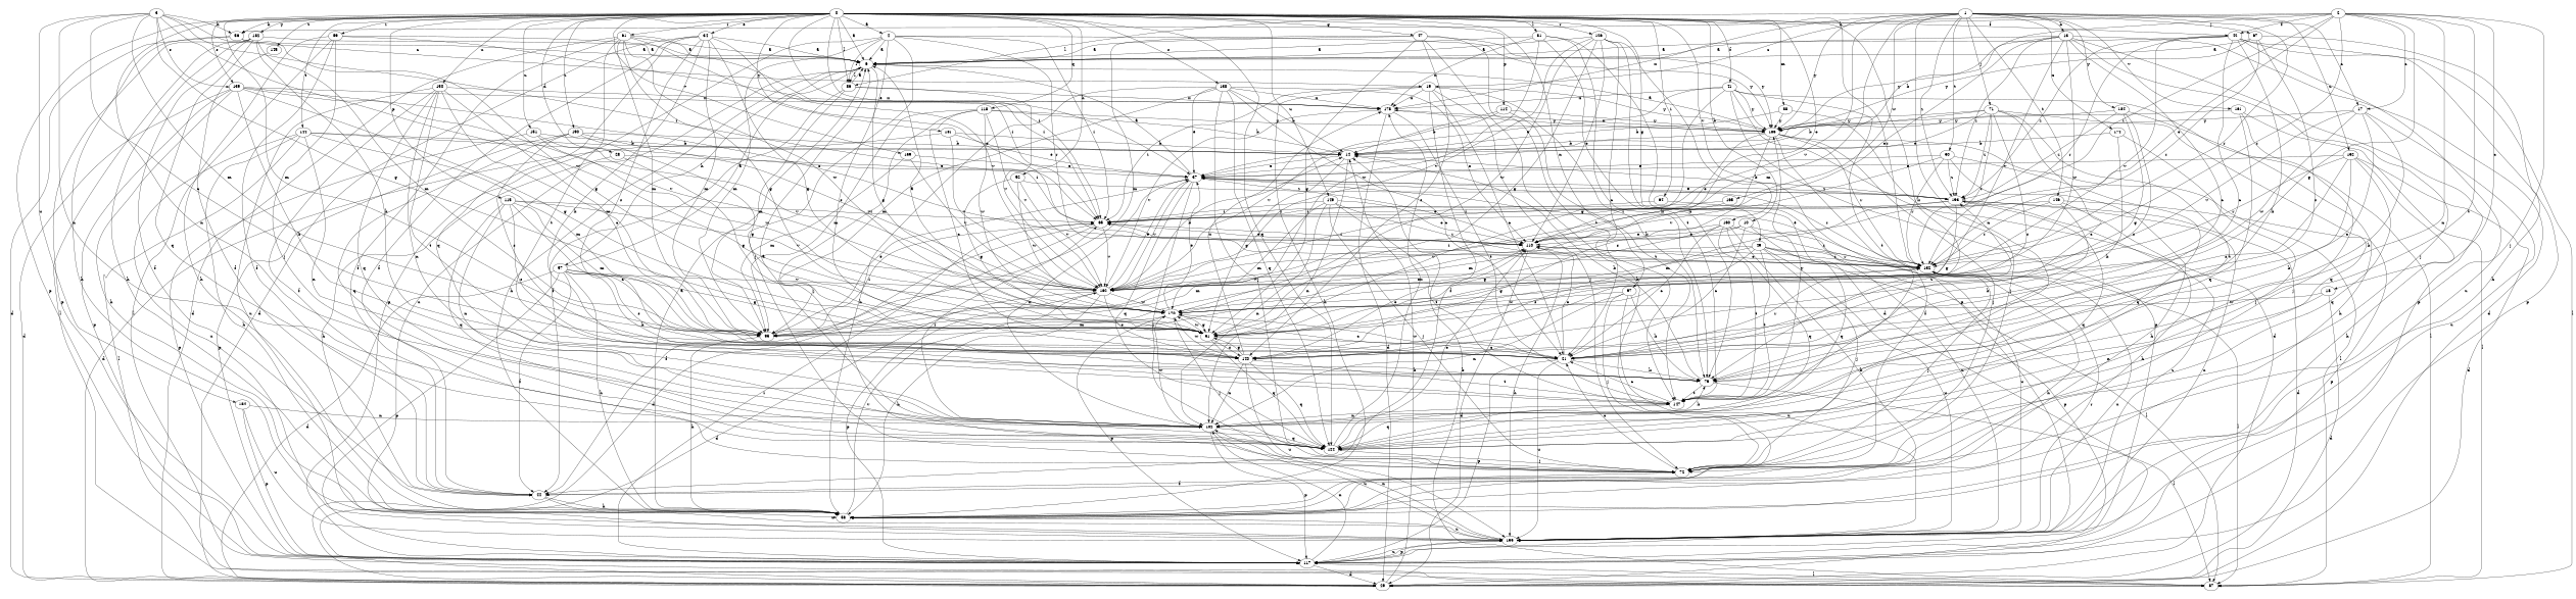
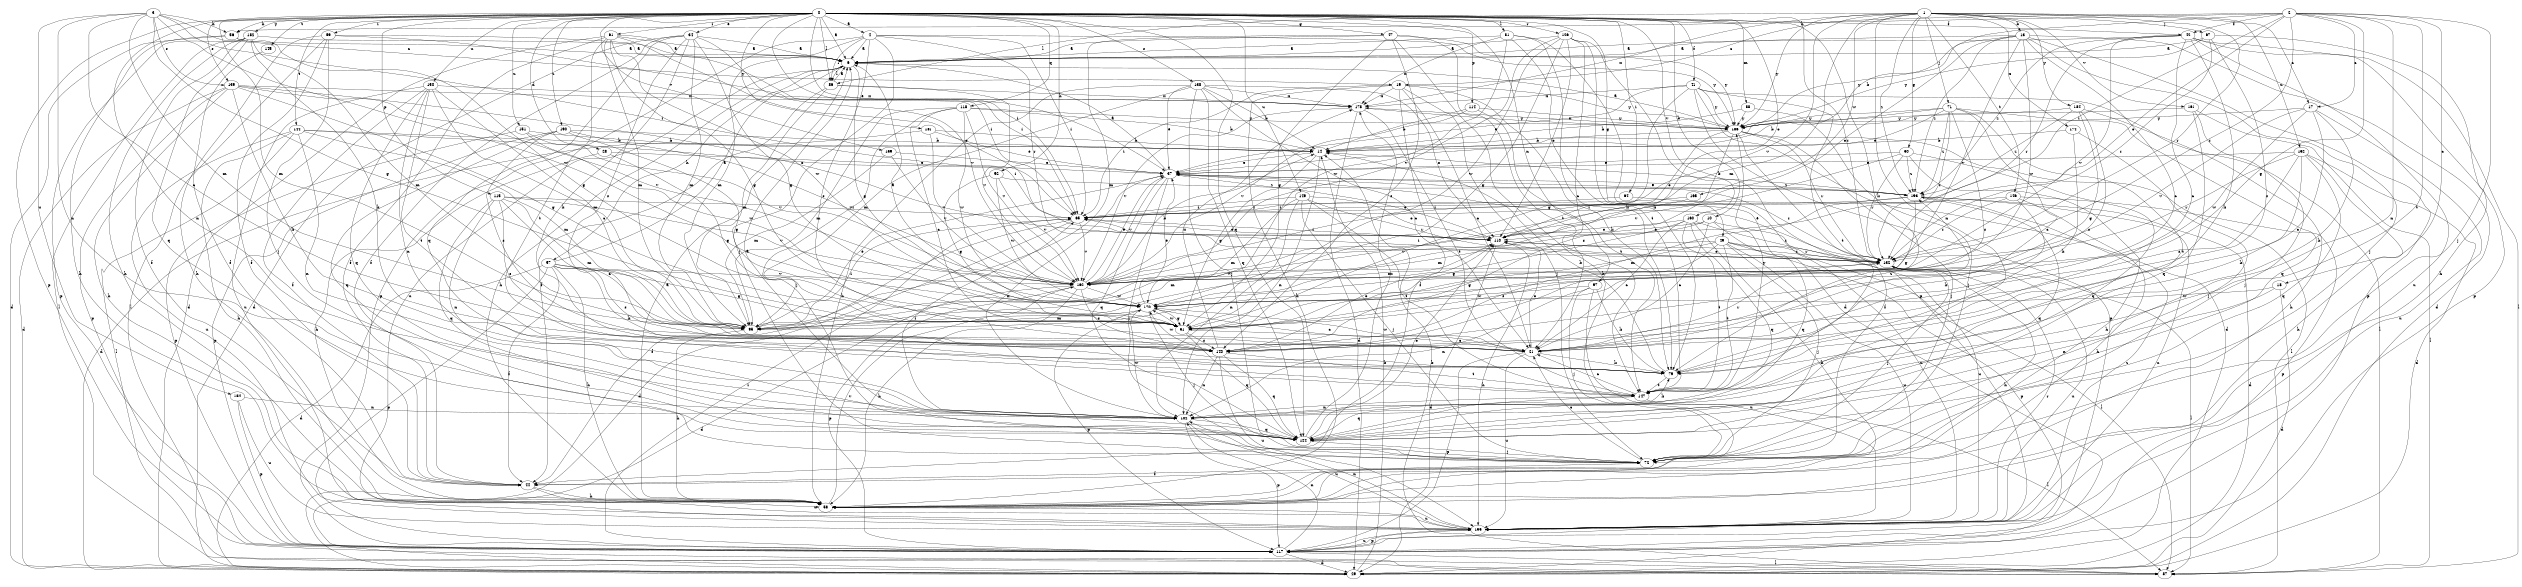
  strict digraph {
    0
    4
    6
    10
    28
    34
    37
    41
    42
    47
    49
    52
    56
    59
    61
    64
    65
    79
    81
    86
    88
    95
    97
    102
    110
    114
    115
    117
    118
    124
    126
    132
    138
    139
    144
    145
    149
    150
    151
    159
    160
    181
    182
    190
    186
    72
    140
    51
    57
    58
    155
    162
    21
    29
    44
    193
    178
    147
    87
    170
    14
    1
    13
    17
    50
    67
    71
    146
    152
    161
    165
    174
    184
    2
    18
    19
    3
    154
    0 -> 4 [label=a]
    0 -> 6 [label=a]
    0 -> 10 [label=b]
    0 -> 28 [label=d]
    0 -> 34 [label=e]
    0 -> 37 [label=e]
    0 -> 41 [label=f]
    0 -> 42 [label=f]
    0 -> 47 [label=g]
    0 -> 49 [label=g]
    0 -> 52 [label=h]
    0 -> 56 [label=h]
    0 -> 59 [label=i]
    0 -> 61 [label=i]
    0 -> 64 [label=i]
    0 -> 65 [label=i]
    0 -> 79 [label=k]
    0 -> 81 [label=l]
    0 -> 86 [label=l]
    0 -> 88 [label=m]
    0 -> 95 [label=m]
    0 -> 97 [label=n]
    0 -> 102 [label=n]
    0 -> 110 [label=o]
    0 -> 114 [label=p]
    0 -> 115 [label=p]
    0 -> 117 [label=p]
    0 -> 118 [label=q]
    0 -> 124 [label=q]
    0 -> 126 [label=r]
    0 -> 132 [label=r]
    0 -> 138 [label=s]
    0 -> 139 [label=s]
    0 -> 144 [label=t]
    0 -> 145 [label=t]
    0 -> 149 [label=u]
    0 -> 150 [label=u]
    0 -> 151 [label=u]
    0 -> 159 [label=v]
    0 -> 160 [label=v]
    0 -> 181 [label=y]
    0 -> 182 [label=y]
    0 -> 190 [label=z]
    4 -> 6 [label=a]
    4 -> 65 [label=i]
    4 -> 86 [label=l]
    4 -> 95 [label=m]
    4 -> 117 [label=p]
    4 -> 132 [label=r]
    4 -> 186 [label=y]
    4 -> 72 [label=j]
    4 -> 140 [label=s]
    6 -> 86 [label=l]
    6 -> 51 [label=g]
    6 -> 57 [label=h]
    6 -> 58 [label=h]
    6 -> 155 [label=u]
    10 -> 110 [label=o]
    10 -> 124 [label=q]
    10 -> 155 [label=u]
    10 -> 162 [label=v]
    10 -> 21 [label=c]
    28 -> 37 [label=e]
    28 -> 51 [label=g]
    28 -> 58 [label=h]
    34 -> 6 [label=a]
    34 -> 79 [label=k]
    34 -> 95 [label=m]
    34 -> 124 [label=q]
    34 -> 140 [label=s]
    34 -> 51 [label=g]
    34 -> 162 [label=v]
    34 -> 29 [label=d]
    34 -> 44 [label=f]
    37 -> 6 [label=a]
    37 -> 102 [label=n]
    37 -> 110 [label=o]
    37 -> 124 [label=q]
    37 -> 132 [label=r]
    37 -> 72 [label=j]
    37 -> 162 [label=v]
    37 -> 193 [label=z]
    41 -> 37 [label=e]
    41 -> 117 [label=p]
    41 -> 186 [label=y]
    41 -> 51 [label=g]
    41 -> 29 [label=d]
    41 -> 178 [label=x]
    41 -> 147 [label=t]
    41 -> 87 [label=l]
    42 -> 6 [label=a]
    42 -> 79 [label=k]
    42 -> 117 [label=p]
    42 -> 132 [label=r]
    42 -> 155 [label=u]
    42 -> 162 [label=v]
    42 -> 21 [label=c]
    42 -> 193 [label=z]
    42 -> 87 [label=l]
    47 -> 6 [label=a]
    47 -> 95 [label=m]
    47 -> 186 [label=y]
    47 -> 140 [label=s]
    47 -> 51 [label=g]
    47 -> 58 [label=h]
    47 -> 147 [label=t]
    49 -> 95 [label=m]
    49 -> 117 [label=p]
    49 -> 132 [label=r]
    49 -> 72 [label=j]
    49 -> 140 [label=s]
    49 -> 51 [label=g]
    49 -> 155 [label=u]
    49 -> 147 [label=t]
    49 -> 87 [label=l]
    52 -> 51 [label=g]
    52 -> 162 [label=v]
    52 -> 193 [label=z]
    52 -> 170 [label=w]
    56 -> 6 [label=a]
    56 -> 51 [label=g]
    56 -> 58 [label=h]
    56 -> 29 [label=d]
    59 -> 6 [label=a]
    59 -> 65 [label=i]
    59 -> 72 [label=j]
    59 -> 58 [label=h]
    59 -> 44 [label=f]
    59 -> 87 [label=l]
    61 -> 6 [label=a]
    61 -> 65 [label=i]
    61 -> 95 [label=m]
    61 -> 110 [label=o]
    61 -> 51 [label=g]
    61 -> 29 [label=d]
    61 -> 44 [label=f]
    61 -> 147 [label=t]
    61 -> 170 [label=w]
    64 -> 65 [label=i]
    64 -> 155 [label=u]
    65 -> 110 [label=o]
    65 -> 162 [label=v]
    65 -> 29 [label=d]
    65 -> 44 [label=f]
    79 -> 147 [label=t]
-   79 -> 87 [label=l]
+   147 -> 87 [label=l]
    79 -> 14 [label=b]
    81 -> 6 [label=a]
    81 -> 79 [label=k]
    81 -> 29 [label=d]
    81 -> 178 [label=x]
    81 -> 147 [label=t]
    81 -> 170 [label=w]
    86 -> 6 [label=a]
    86 -> 95 [label=m]
    86 -> 162 [label=v]
    86 -> 44 [label=f]
    86 -> 178 [label=x]
    88 -> 186 [label=y]
    88 -> 72 [label=j]
    88 -> 14 [label=b]
    95 -> 37 [label=e]
    95 -> 65 [label=i]
    95 -> 58 [label=h]
    97 -> 79 [label=k]
    97 -> 102 [label=n]
    97 -> 72 [label=j]
    97 -> 155 [label=u]
    97 -> 170 [label=w]
    102 -> 65 [label=i]
    102 -> 79 [label=k]
    102 -> 117 [label=p]
    102 -> 124 [label=q]
    102 -> 155 [label=u]
    102 -> 170 [label=w]
    110 -> 65 [label=i]
    110 -> 132 [label=r]
    110 -> 155 [label=h]
    110 -> 29 [label=d]
    114 -> 186 [label=y]
    114 -> 162 [label=v]
    114 -> 147 [label=t]
    114 -> 14 [label=b]
    115 -> 65 [label=i]
    115 -> 95 [label=m]
    115 -> 102 [label=n]
    115 -> 124 [label=q]
    115 -> 140 [label=s]
    115 -> 162 [label=v]
    115 -> 21 [label=c]
    117 -> 65 [label=i]
    117 -> 102 [label=n]
    117 -> 155 [label=u]
    117 -> 29 [label=d]
    117 -> 87 [label=l]
    118 -> 95 [label=m]
    118 -> 186 [label=y]
    118 -> 72 [label=j]
    118 -> 162 [label=v]
    118 -> 21 [label=c]
    118 -> 170 [label=w]
    118 -> 14 [label=b]
    124 -> 6 [label=a]
    124 -> 110 [label=o]
    124 -> 72 [label=j]
    124 -> 178 [label=x]
    126 -> 6 [label=a]
    126 -> 79 [label=k]
    126 -> 110 [label=o]
    126 -> 117 [label=p]
    126 -> 51 [label=g]
    126 -> 162 [label=v]
    126 -> 21 [label=c]
    126 -> 170 [label=w]
    132 -> 37 [label=e]
    132 -> 65 [label=i]
    132 -> 110 [label=o]
    132 -> 72 [label=j]
    132 -> 58 [label=h]
    132 -> 155 [label=u]
    132 -> 162 [label=v]
    132 -> 87 [label=l]
    138 -> 37 [label=e]
    138 -> 95 [label=m]
    138 -> 110 [label=o]
    138 -> 124 [label=q]
    138 -> 72 [label=j]
    138 -> 58 [label=h]
    138 -> 21 [label=c]
    138 -> 178 [label=x]
    138 -> 14 [label=b]
    139 -> 79 [label=k]
    139 -> 110 [label=o]
    139 -> 117 [label=p]
    139 -> 51 [label=g]
    139 -> 58 [label=h]
    139 -> 162 [label=v]
    139 -> 29 [label=d]
    139 -> 178 [label=x]
    144 -> 65 [label=i]
    144 -> 95 [label=m]
    144 -> 102 [label=n]
    144 -> 58 [label=h]
    144 -> 155 [label=u]
    144 -> 87 [label=l]
    144 -> 14 [label=b]
    145 -> 44 [label=f]
    149 -> 65 [label=i]
    149 -> 95 [label=m]
    149 -> 102 [label=n]
    149 -> 110 [label=o]
    149 -> 132 [label=r]
    149 -> 72 [label=j]
    149 -> 147 [label=t]
    150 -> 95 [label=m]
    150 -> 102 [label=n]
    150 -> 124 [label=q]
    150 -> 155 [label=u]
    150 -> 21 [label=c]
    150 -> 44 [label=f]
    150 -> 178 [label=x]
    150 -> 147 [label=t]
    151 -> 117 [label=p]
    151 -> 162 [label=v]
    151 -> 170 [label=w]
    151 -> 14 [label=b]
    159 -> 37 [label=e]
    159 -> 95 [label=m]
    159 -> 162 [label=v]
    160 -> 110 [label=o]
    160 -> 124 [label=q]
    160 -> 132 [label=r]
    160 -> 51 [label=g]
    160 -> 58 [label=h]
    160 -> 21 [label=c]
    160 -> 147 [label=t]
    181 -> 37 [label=e]
    181 -> 162 [label=v]
    181 -> 29 [label=d]
    181 -> 14 [label=b]
    182 -> 6 [label=a]
    182 -> 79 [label=k]
    182 -> 95 [label=m]
    182 -> 117 [label=p]
    182 -> 124 [label=q]
    182 -> 58 [label=h]
    182 -> 44 [label=f]
    182 -> 87 [label=l]
    190 -> 117 [label=p]
    190 -> 124 [label=q]
    190 -> 140 [label=s]
    190 -> 51 [label=g]
    190 -> 162 [label=v]
    190 -> 14 [label=b]
    186 -> 6 [label=a]
    186 -> 110 [label=o]
    186 -> 132 [label=r]
    186 -> 72 [label=j]
    186 -> 140 [label=s]
    186 -> 44 [label=f]
    186 -> 178 [label=x]
    186 -> 87 [label=l]
    186 -> 14 [label=b]
    72 -> 21 [label=c]
    72 -> 44 [label=f]
    140 -> 102 [label=n]
    140 -> 110 [label=o]
    140 -> 124 [label=q]
-   140 -> 51 [label=g]
    140 -> 155 [label=u]
    140 -> 178 [label=x]
    140 -> 147 [label=t]
    140 -> 170 [label=w]
    51 -> 124 [label=q]
    51 -> 140 [label=s]
    51 -> 21 [label=c]
    51 -> 170 [label=w]
    57 -> 6 [label=a]
    57 -> 79 [label=k]
    57 -> 117 [label=p]
    57 -> 140 [label=s]
    57 -> 51 [label=g]
    57 -> 58 [label=h]
    57 -> 162 [label=v]
    57 -> 29 [label=d]
    57 -> 44 [label=f]
    58 -> 6 [label=a]
    58 -> 155 [label=u]
    58 -> 162 [label=v]
    155 -> 102 [label=n]
    155 -> 117 [label=p]
    155 -> 132 [label=r]
    155 -> 193 [label=z]
    162 -> 37 [label=e]
    162 -> 117 [label=p]
    162 -> 140 [label=s]
    162 -> 58 [label=h]
    162 -> 29 [label=d]
    162 -> 170 [label=w]
    162 -> 14 [label=b]
    21 -> 79 [label=k]
    21 -> 110 [label=o]
    21 -> 117 [label=p]
    21 -> 132 [label=r]
    21 -> 155 [label=u]
    21 -> 193 [label=z]
    21 -> 170 [label=w]
    29 -> 14 [label=b]
    44 -> 58 [label=h]
    44 -> 155 [label=u]
    193 -> 37 [label=e]
    193 -> 65 [label=i]
    193 -> 95 [label=m]
    193 -> 124 [label=q]
    193 -> 51 [label=g]
    193 -> 155 [label=u]
    193 -> 29 [label=d]
    193 -> 14 [label=b]
    178 -> 186 [label=y]
    178 -> 162 [label=v]
    178 -> 29 [label=d]
    178 -> 147 [label=t]
    147 -> 102 [label=n]
    147 -> 124 [label=q]
    147 -> 186 [label=y]
    147 -> 21 [label=c]
    87 -> 14 [label=b]
    170 -> 6 [label=a]
    170 -> 37 [label=e]
    170 -> 95 [label=m]
    170 -> 110 [label=o]
    170 -> 117 [label=p]
    170 -> 72 [label=j]
    170 -> 51 [label=g]
    170 -> 21 [label=c]
    14 -> 37 [label=e]
    14 -> 102 [label=n]
    14 -> 51 [label=g]
    1 -> 86 [label=l]
    1 -> 95 [label=m]
    1 -> 102 [label=n]
    1 -> 132 [label=r]
    1 -> 186 [label=y]
    1 -> 162 [label=v]
    1 -> 193 [label=z]
    1 -> 178 [label=x]
    1 -> 13 [label=b]
    1 -> 17 [label=c]
-   1 -> 50 [label=t]
+   1 -> 50 [label=g]
    1 -> 67 [label=j]
    1 -> 71 [label=j]
    1 -> 146 [label=t]
    1 -> 152 [label=u]
    1 -> 161 [label=v]
    1 -> 165 [label=w]
    1 -> 174 [label=x]
    1 -> 184 [label=y]
    13 -> 6 [label=a]
    13 -> 110 [label=o]
    13 -> 117 [label=p]
    13 -> 186 [label=y]
    13 -> 72 [label=j]
    13 -> 162 [label=v]
    13 -> 21 [label=c]
    13 -> 29 [label=d]
    13 -> 193 [label=z]
    13 -> 170 [label=w]
    17 -> 79 [label=k]
    17 -> 186 [label=y]
    17 -> 155 [label=u]
    17 -> 162 [label=v]
    17 -> 21 [label=c]
    17 -> 170 [label=w]
    50 -> 37 [label=e]
    50 -> 124 [label=q]
    50 -> 132 [label=r]
    50 -> 58 [label=h]
    50 -> 162 [label=v]
    50 -> 193 [label=z]
    67 -> 6 [label=a]
    67 -> 132 [label=r]
    67 -> 186 [label=y]
    67 -> 140 [label=s]
    67 -> 58 [label=h]
    71 -> 37 [label=e]
    71 -> 124 [label=q]
    71 -> 132 [label=r]
    71 -> 186 [label=y]
    71 -> 140 [label=s]
    71 -> 21 [label=c]
    71 -> 193 [label=z]
    71 -> 147 [label=t]
    71 -> 14 [label=b]
    146 -> 65 [label=i]
    146 -> 79 [label=k]
    146 -> 117 [label=p]
    146 -> 132 [label=r]
    146 -> 58 [label=h]
    152 -> 37 [label=e]
    152 -> 79 [label=k]
    152 -> 124 [label=q]
    152 -> 132 [label=r]
    152 -> 140 [label=s]
    152 -> 58 [label=h]
    152 -> 29 [label=d]
    161 -> 124 [label=q]
    161 -> 186 [label=y]
    161 -> 72 [label=j]
    161 -> 87 [label=l]
    165 -> 65 [label=i]
    165 -> 95 [label=m]
    174 -> 79 [label=k]
    174 -> 72 [label=j]
    174 -> 14 [label=b]
    184 -> 186 [label=y]
    184 -> 140 [label=s]
    184 -> 51 [label=g]
    184 -> 58 [label=h]
    184 -> 193 [label=z]
    2 -> 42 [label=f]
    2 -> 56 [label=h]
    2 -> 65 [label=i]
    2 -> 102 [label=n]
    2 -> 110 [label=o]
    2 -> 132 [label=r]
    2 -> 72 [label=j]
    2 -> 51 [label=g]
    2 -> 147 [label=t]
    2 -> 14 [label=b]
    2 -> 17 [label=c]
    2 -> 18 [label=c]
    2 -> 19 [label=c]
    18 -> 102 [label=n]
    18 -> 29 [label=d]
    18 -> 170 [label=w]
    19 -> 65 [label=i]
    19 -> 79 [label=k]
    19 -> 186 [label=y]
    19 -> 72 [label=j]
    19 -> 58 [label=h]
    19 -> 21 [label=c]
    19 -> 44 [label=f]
    19 -> 178 [label=x]
    3 -> 56 [label=h]
    3 -> 65 [label=i]
    3 -> 95 [label=m]
    3 -> 102 [label=n]
    3 -> 139 [label=s]
    3 -> 51 [label=g]
    3 -> 21 [label=c]
    3 -> 170 [label=w]
    3 -> 19 [label=c]
    3 -> 154 [label=u]
    154 -> 102 [label=n]
    154 -> 117 [label=p]
    154 -> 155 [label=u]
  }
